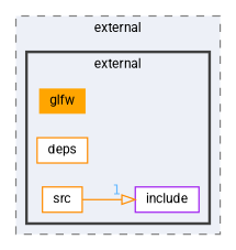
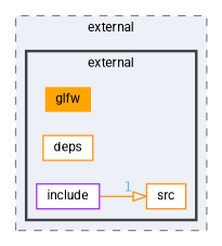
  digraph {
    compound=true
    rankdir=LR
    fontname=Roboto
    node [fontname=Roboto fontsize=10 shape=box style=filled fillcolor=white color=purple]
    n1 [height=0.2 label=glfw shape=plaintext width=0.4 fillcolor=orange]
    n2 [color=darkorange height=0.2 label=deps width=0.4]
    n3 [height=0.2 label=include width=0.4]
    n4 [color=darkorange height=0.2 label=src width=0.4]
    subgraph cluster_1 {
      bgcolor="#edf0f7"
      fontsize=10
      label=external
      pencolor=grey50
      style="filled,dashed"
      subgraph cluster_2 {
        bgcolor="#edf0f7"
        fontsize=10
        pencolor=grey25
        style="filled,bold"
        n1
        n2
        n3
        n4
      }
    }
-   n4 -> n3 [color=darkorange fontcolor=steelblue1 fontname=Roboto fontsize=10 headlabel=1 labeldistance=1.5 labelfontname=Helvetica labelfontsize=10 arrowhead=onormal]
+   n3 -> n4 [color=darkorange fontcolor=steelblue1 fontname=Roboto fontsize=10 headlabel=1 labeldistance=1.5 labelfontname=Helvetica labelfontsize=10 arrowhead=onormal]
  }
